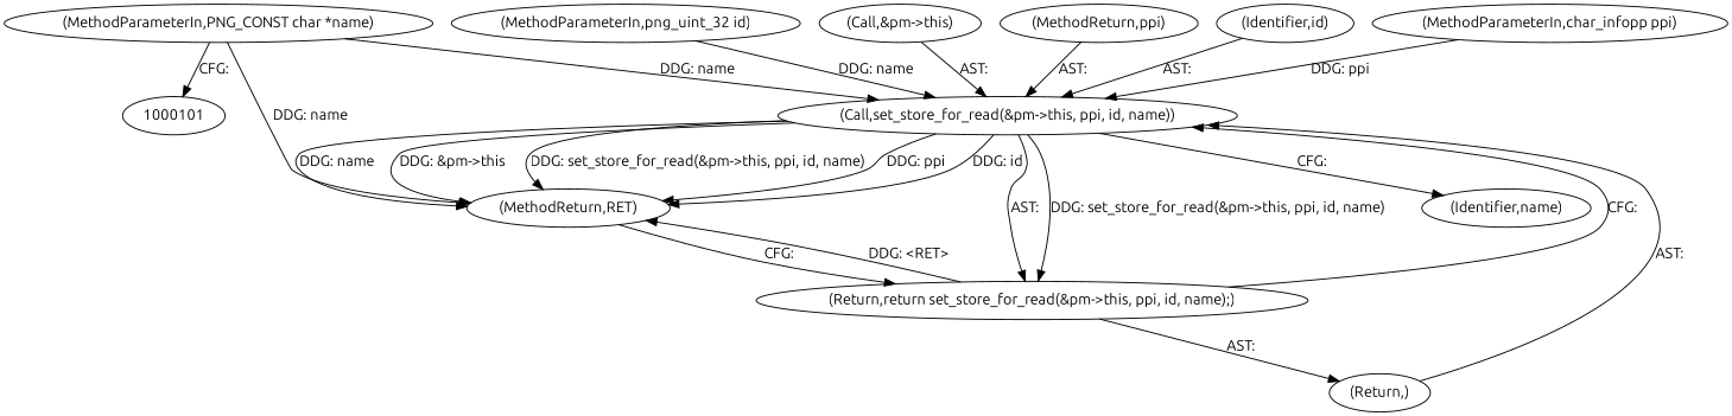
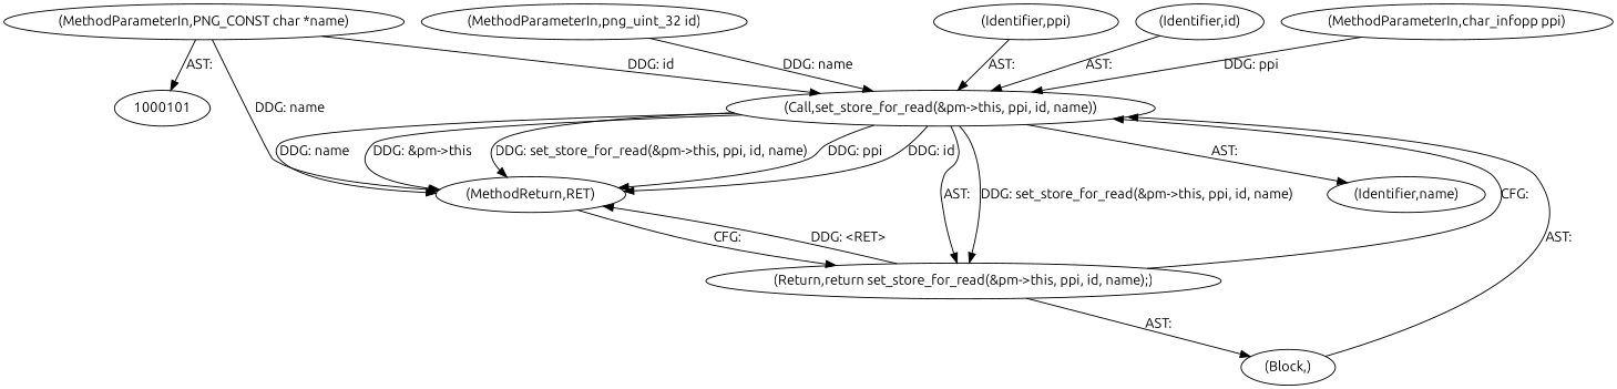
  digraph {
    fontname=Ubuntu
    node [fontname=Ubuntu]
    edge [fontname=Ubuntu]
    n1 [label="(MethodParameterIn,PNG_CONST char *name)"]
    n2 [label="(Call,set_store_for_read(&pm->this, ppi, id, name))"]
    n3 [label="(MethodReturn,RET)"]
    1000101
    n5 [label="(Return,return set_store_for_read(&pm->this, ppi, id, name);)"]
    n6 [label="(Identifier,name)"]
-   n7 [label="(Return,)"]
+   n7 [label="(Block,)"]
    n8 [label="(MethodParameterIn,png_uint_32 id)"]
-   n9 [label="(Call,&pm->this)"]
-   n10 [label="(MethodReturn,ppi)"]
+   n10 [label="(Identifier,ppi)"]
    n11 [label="(Identifier,id)"]
    n12 [label="(MethodParameterIn,char_infopp ppi)"]
-   n1 -> n2 [label="DDG: name"]
+   n1 -> n2 [label="DDG: id"]
    n1 -> n3 [label="DDG: name"]
-   n1 -> 1000101 [label="CFG: "]
+   n1 -> 1000101 [label="AST: "]
    n2 -> n3 [label="DDG: id"]
    n2 -> n3 [label="DDG: name"]
    n2 -> n3 [label="DDG: &pm->this"]
    n2 -> n3 [label="DDG: set_store_for_read(&pm->this, ppi, id, name)"]
    n2 -> n3 [label="DDG: ppi"]
    n2 -> n5 [label="AST: "]
    n2 -> n5 [label="DDG: set_store_for_read(&pm->this, ppi, id, name)"]
-   n2 -> n6 [label="CFG: "]
+   n2 -> n6 [label="AST: "]
    n3 -> n5 [label="CFG: "]
    n5 -> n2 [label="CFG: "]
    n5 -> n3 [label="DDG: <RET>"]
    n5 -> n7 [label="AST: "]
    n7 -> n2 [label="AST: "]
    n8 -> n2 [label="DDG: name"]
-   n9 -> n2 [label="AST: "]
    n10 -> n2 [label="AST: "]
    n11 -> n2 [label="AST: "]
    n12 -> n2 [label="DDG: ppi"]
  }
